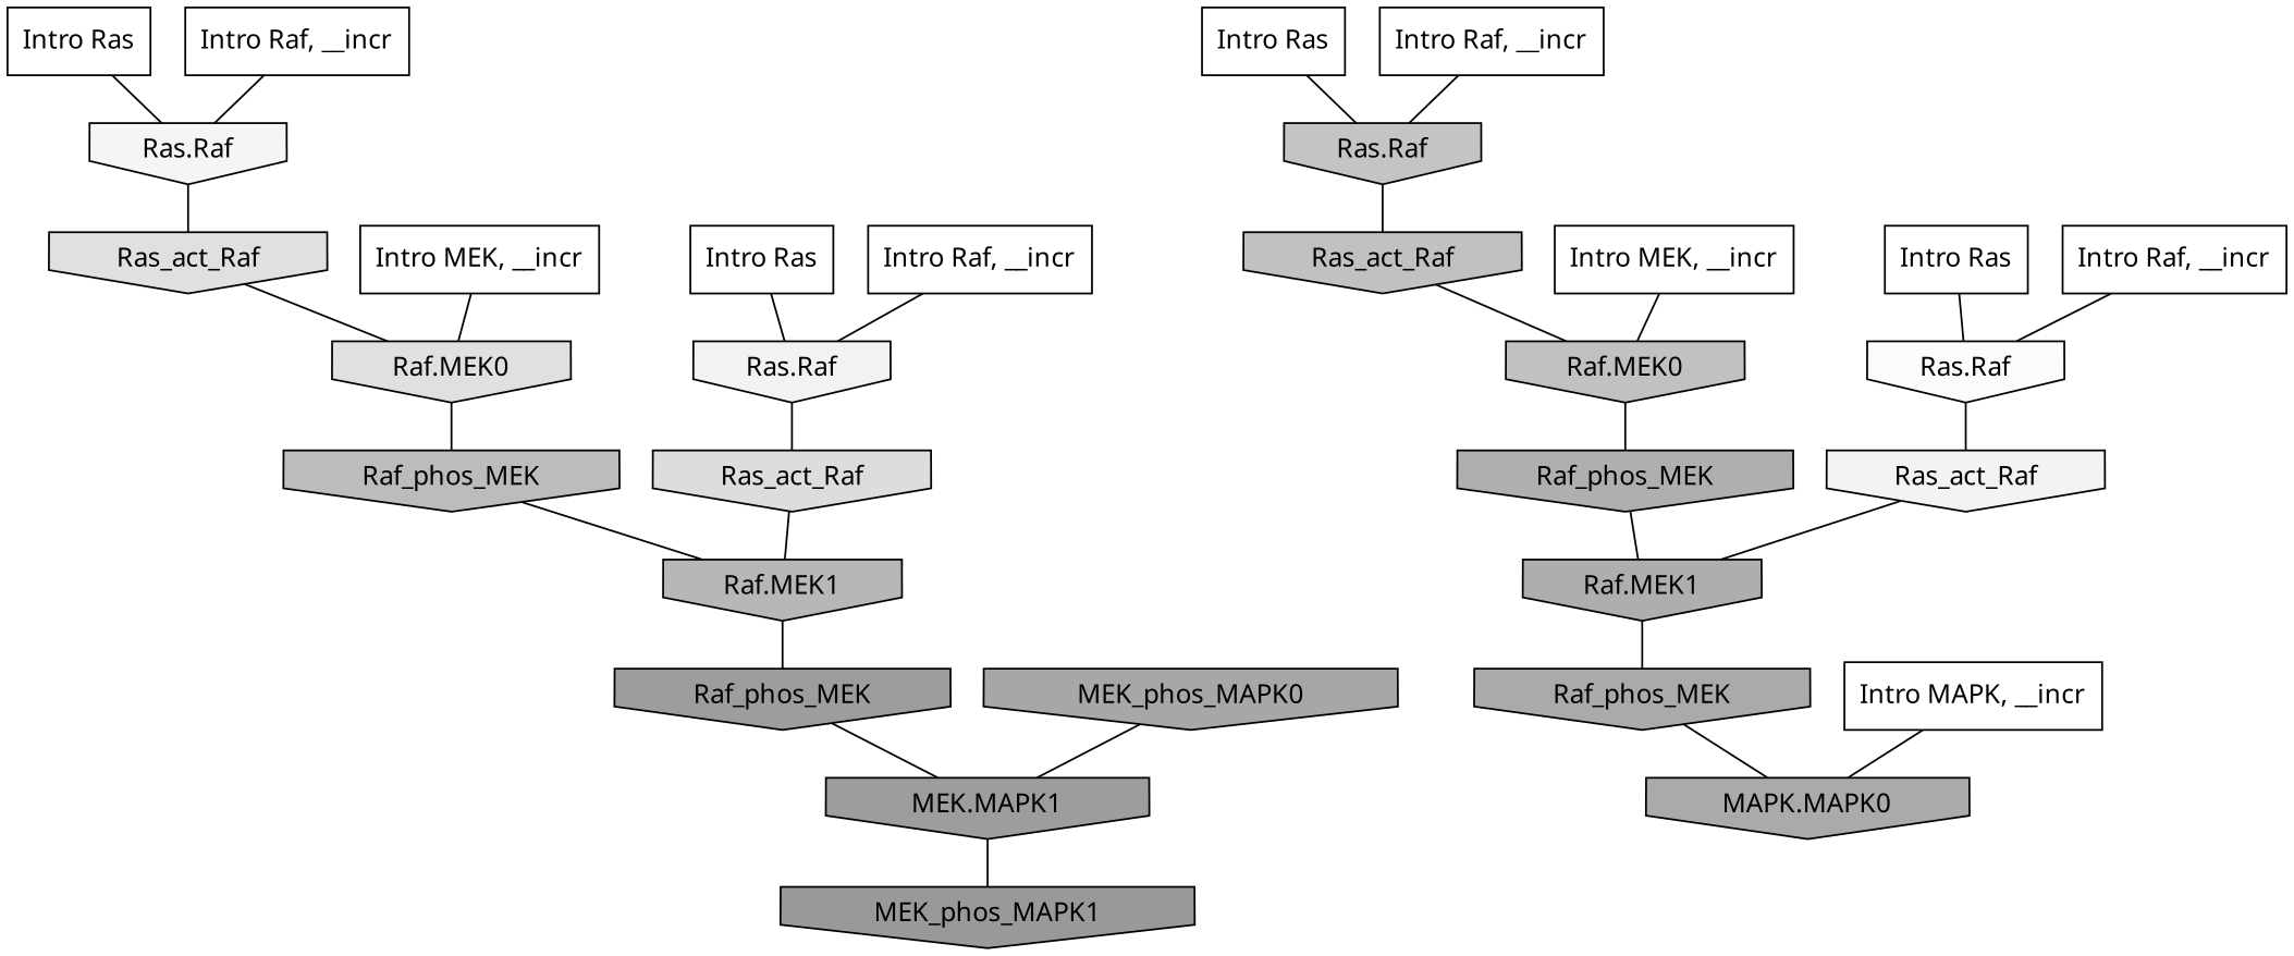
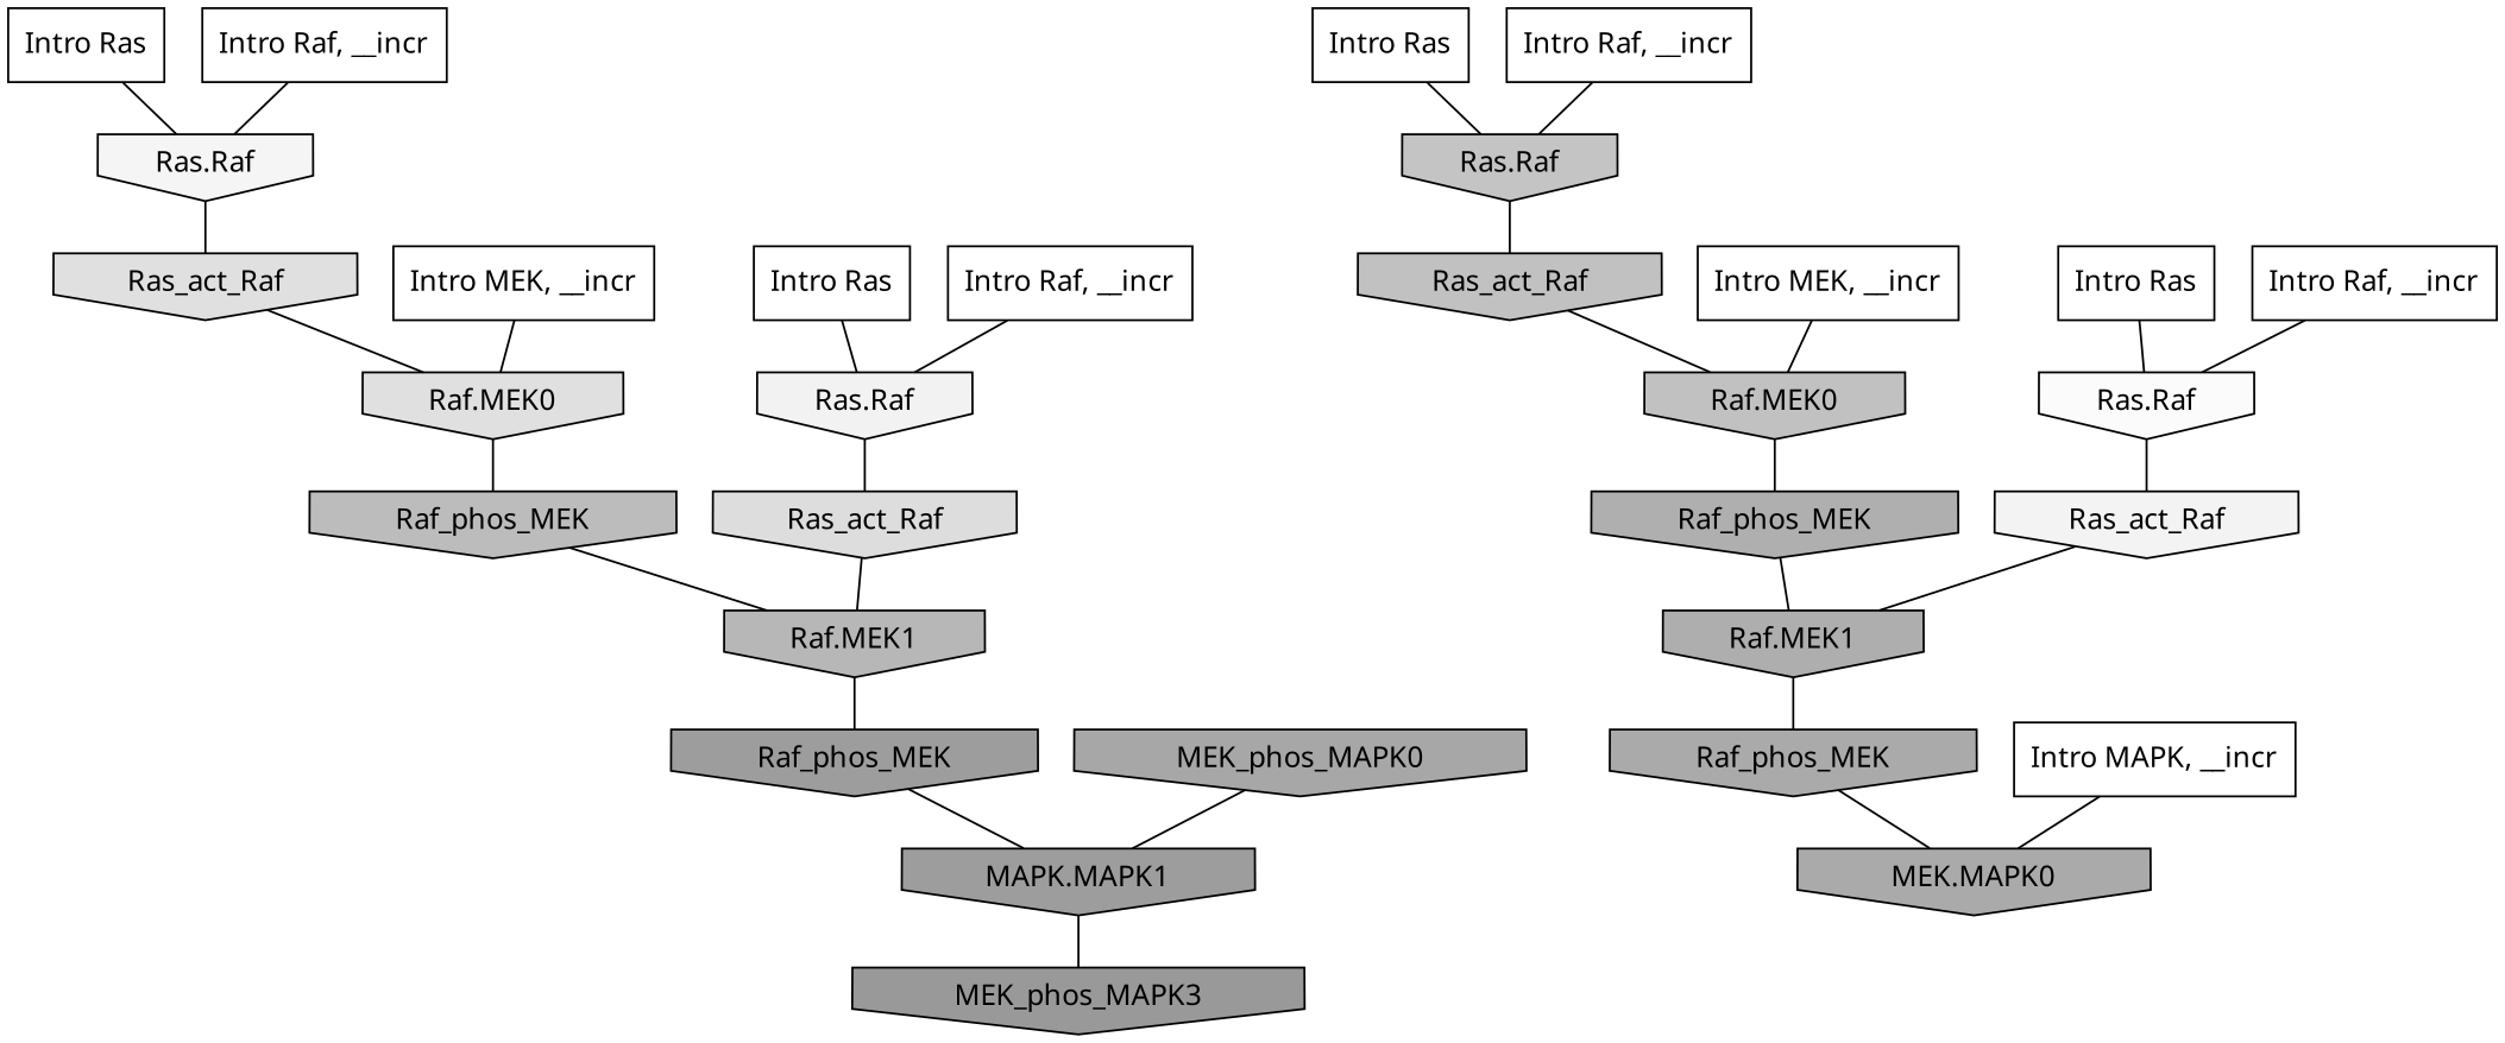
  digraph {
    rankdir=TB
    ranksep=0.30
    node [fillcolor="0.000 0.000 1.000" fontname="CMU Serif" shape=invhouse style=filled]
    edge [color="0.000 0.000 0.000" dir=none fontname="CMU Serif"]
    n1 [label="Intro Ras" shape=rectangle]
    n2 [fillcolor="0.000 0.000 0.959" label="Ras.Raf"]
    n3 [fillcolor="0.000 0.000 0.877" label=Ras_act_Raf]
    n4 [label="Intro Ras" shape=rectangle]
    n5 [fillcolor="0.000 0.000 0.767" label="Ras.Raf"]
    n6 [fillcolor="0.000 0.000 0.756" label=Ras_act_Raf]
    n7 [label="Intro Ras" shape=rectangle]
    n8 [fillcolor="0.000 0.000 0.946" label="Ras.Raf"]
    n9 [fillcolor="0.000 0.000 0.864" label=Ras_act_Raf]
    n10 [label="Intro Ras" shape=rectangle]
    n11 [fillcolor="0.000 0.000 0.984" label="Ras.Raf"]
    n12 [fillcolor="0.000 0.000 0.952" label=Ras_act_Raf]
    n13 [label="Intro Raf, __incr" shape=rectangle]
    n14 [label="Intro Raf, __incr" shape=rectangle]
    n15 [label="Intro Raf, __incr" shape=rectangle]
    n16 [label="Intro Raf, __incr" shape=rectangle]
    n17 [label="Intro MEK, __incr" shape=rectangle]
    n18 [fillcolor="0.000 0.000 0.755" label="Raf.MEK0"]
    n19 [fillcolor="0.000 0.000 0.685" label=Raf_phos_MEK]
    n20 [label="Intro MEK, __incr" shape=rectangle]
    n21 [fillcolor="0.000 0.000 0.877" label="Raf.MEK0"]
    n22 [fillcolor="0.000 0.000 0.736" label=Raf_phos_MEK]
    n23 [label="Intro MAPK, __incr" shape=rectangle]
-   n24 [fillcolor="0.000 0.000 0.665" label="MAPK.MAPK0"]
+   n24 [fillcolor="0.000 0.000 0.665" label="MEK.MAPK0"]
    n25 [fillcolor="0.000 0.000 0.681" label="Raf.MEK1"]
    n26 [fillcolor="0.000 0.000 0.665" label=Raf_phos_MEK]
    n27 [fillcolor="0.000 0.000 0.716" label="Raf.MEK1"]
    n28 [fillcolor="0.000 0.000 0.616" label=Raf_phos_MEK]
-   n29 [fillcolor="0.000 0.000 0.616" label="MEK.MAPK1"]
+   n29 [fillcolor="0.000 0.000 0.616" label="MAPK.MAPK1"]
    n30 [fillcolor="0.000 0.000 0.653" label=MEK_phos_MAPK0]
-   n31 [fillcolor="0.000 0.000 0.600" label=MEK_phos_MAPK1]
+   n31 [fillcolor="0.000 0.000 0.600" label=MEK_phos_MAPK3]
    n1 -> n2
    n2 -> n3
    n3 -> n21
    n4 -> n5
    n5 -> n6
    n6 -> n18
    n7 -> n8
    n8 -> n9
    n9 -> n27
    n10 -> n11
    n11 -> n12
    n12 -> n25
    n13 -> n8
    n14 -> n2
    n15 -> n11
    n16 -> n5
    n17 -> n18
    n18 -> n19
    n19 -> n25
    n20 -> n21
    n21 -> n22
    n22 -> n27
    n23 -> n24
    n25 -> n26
    n26 -> n24
    n27 -> n28
    n28 -> n29
    n29 -> n31
    n30 -> n29
  }
